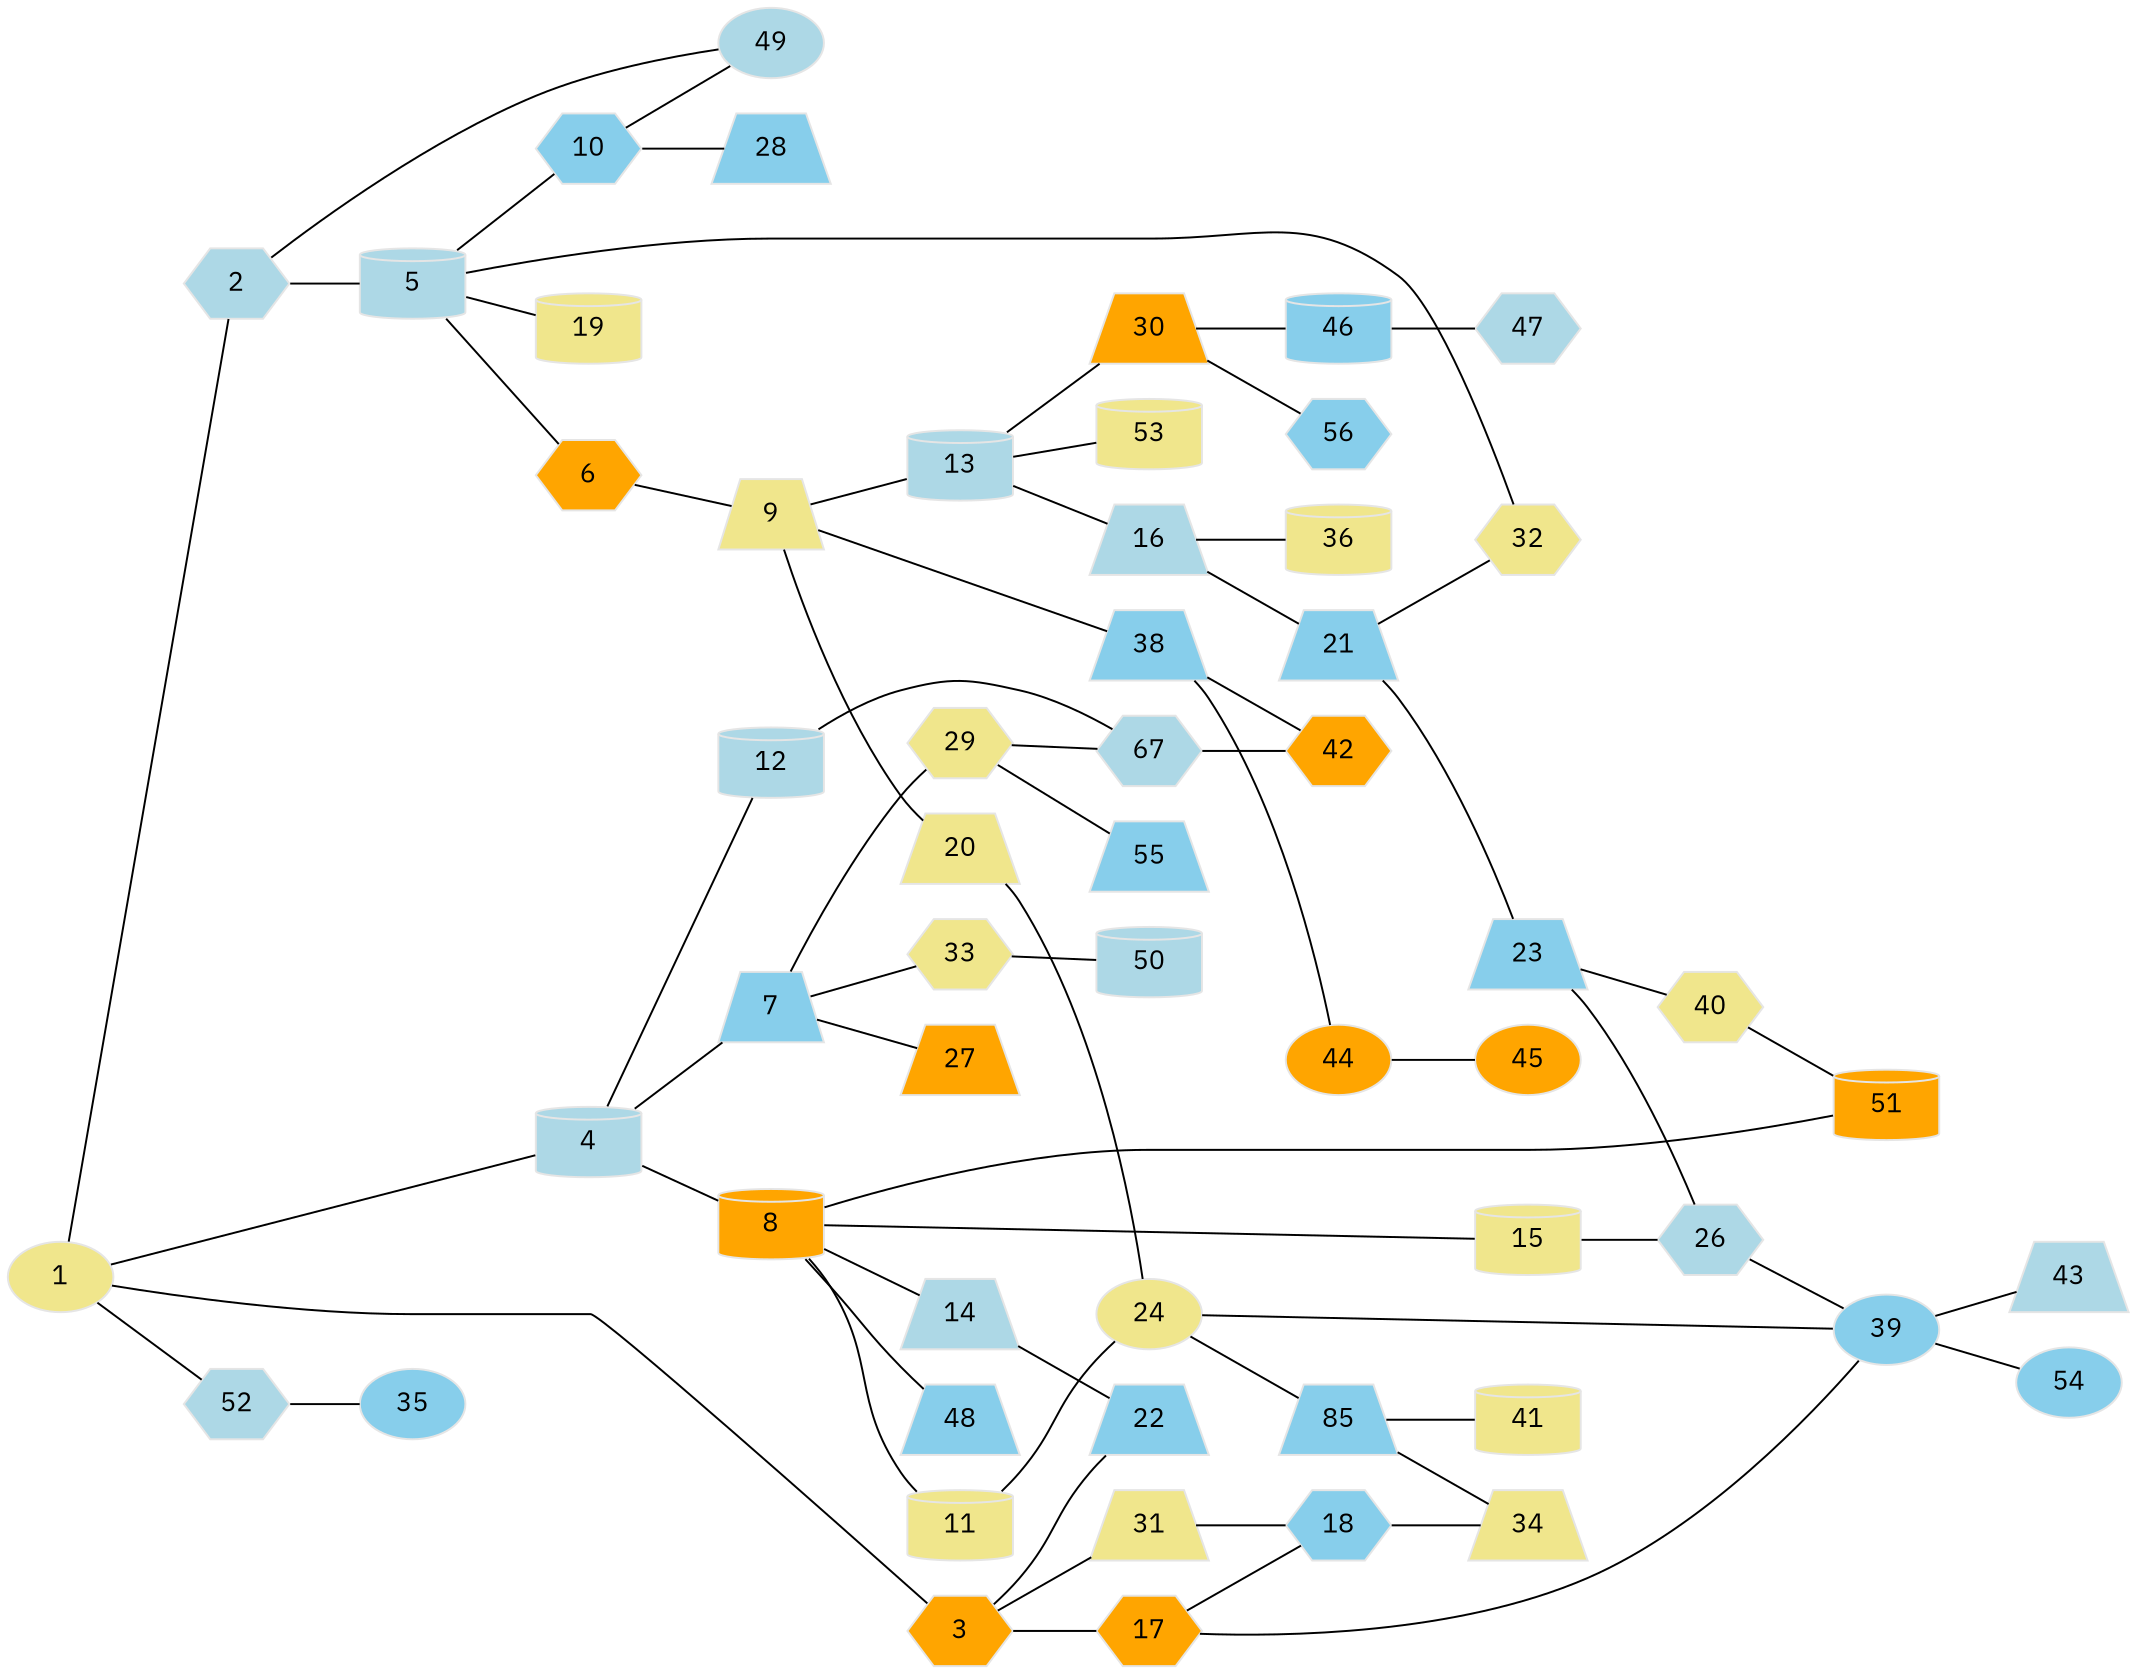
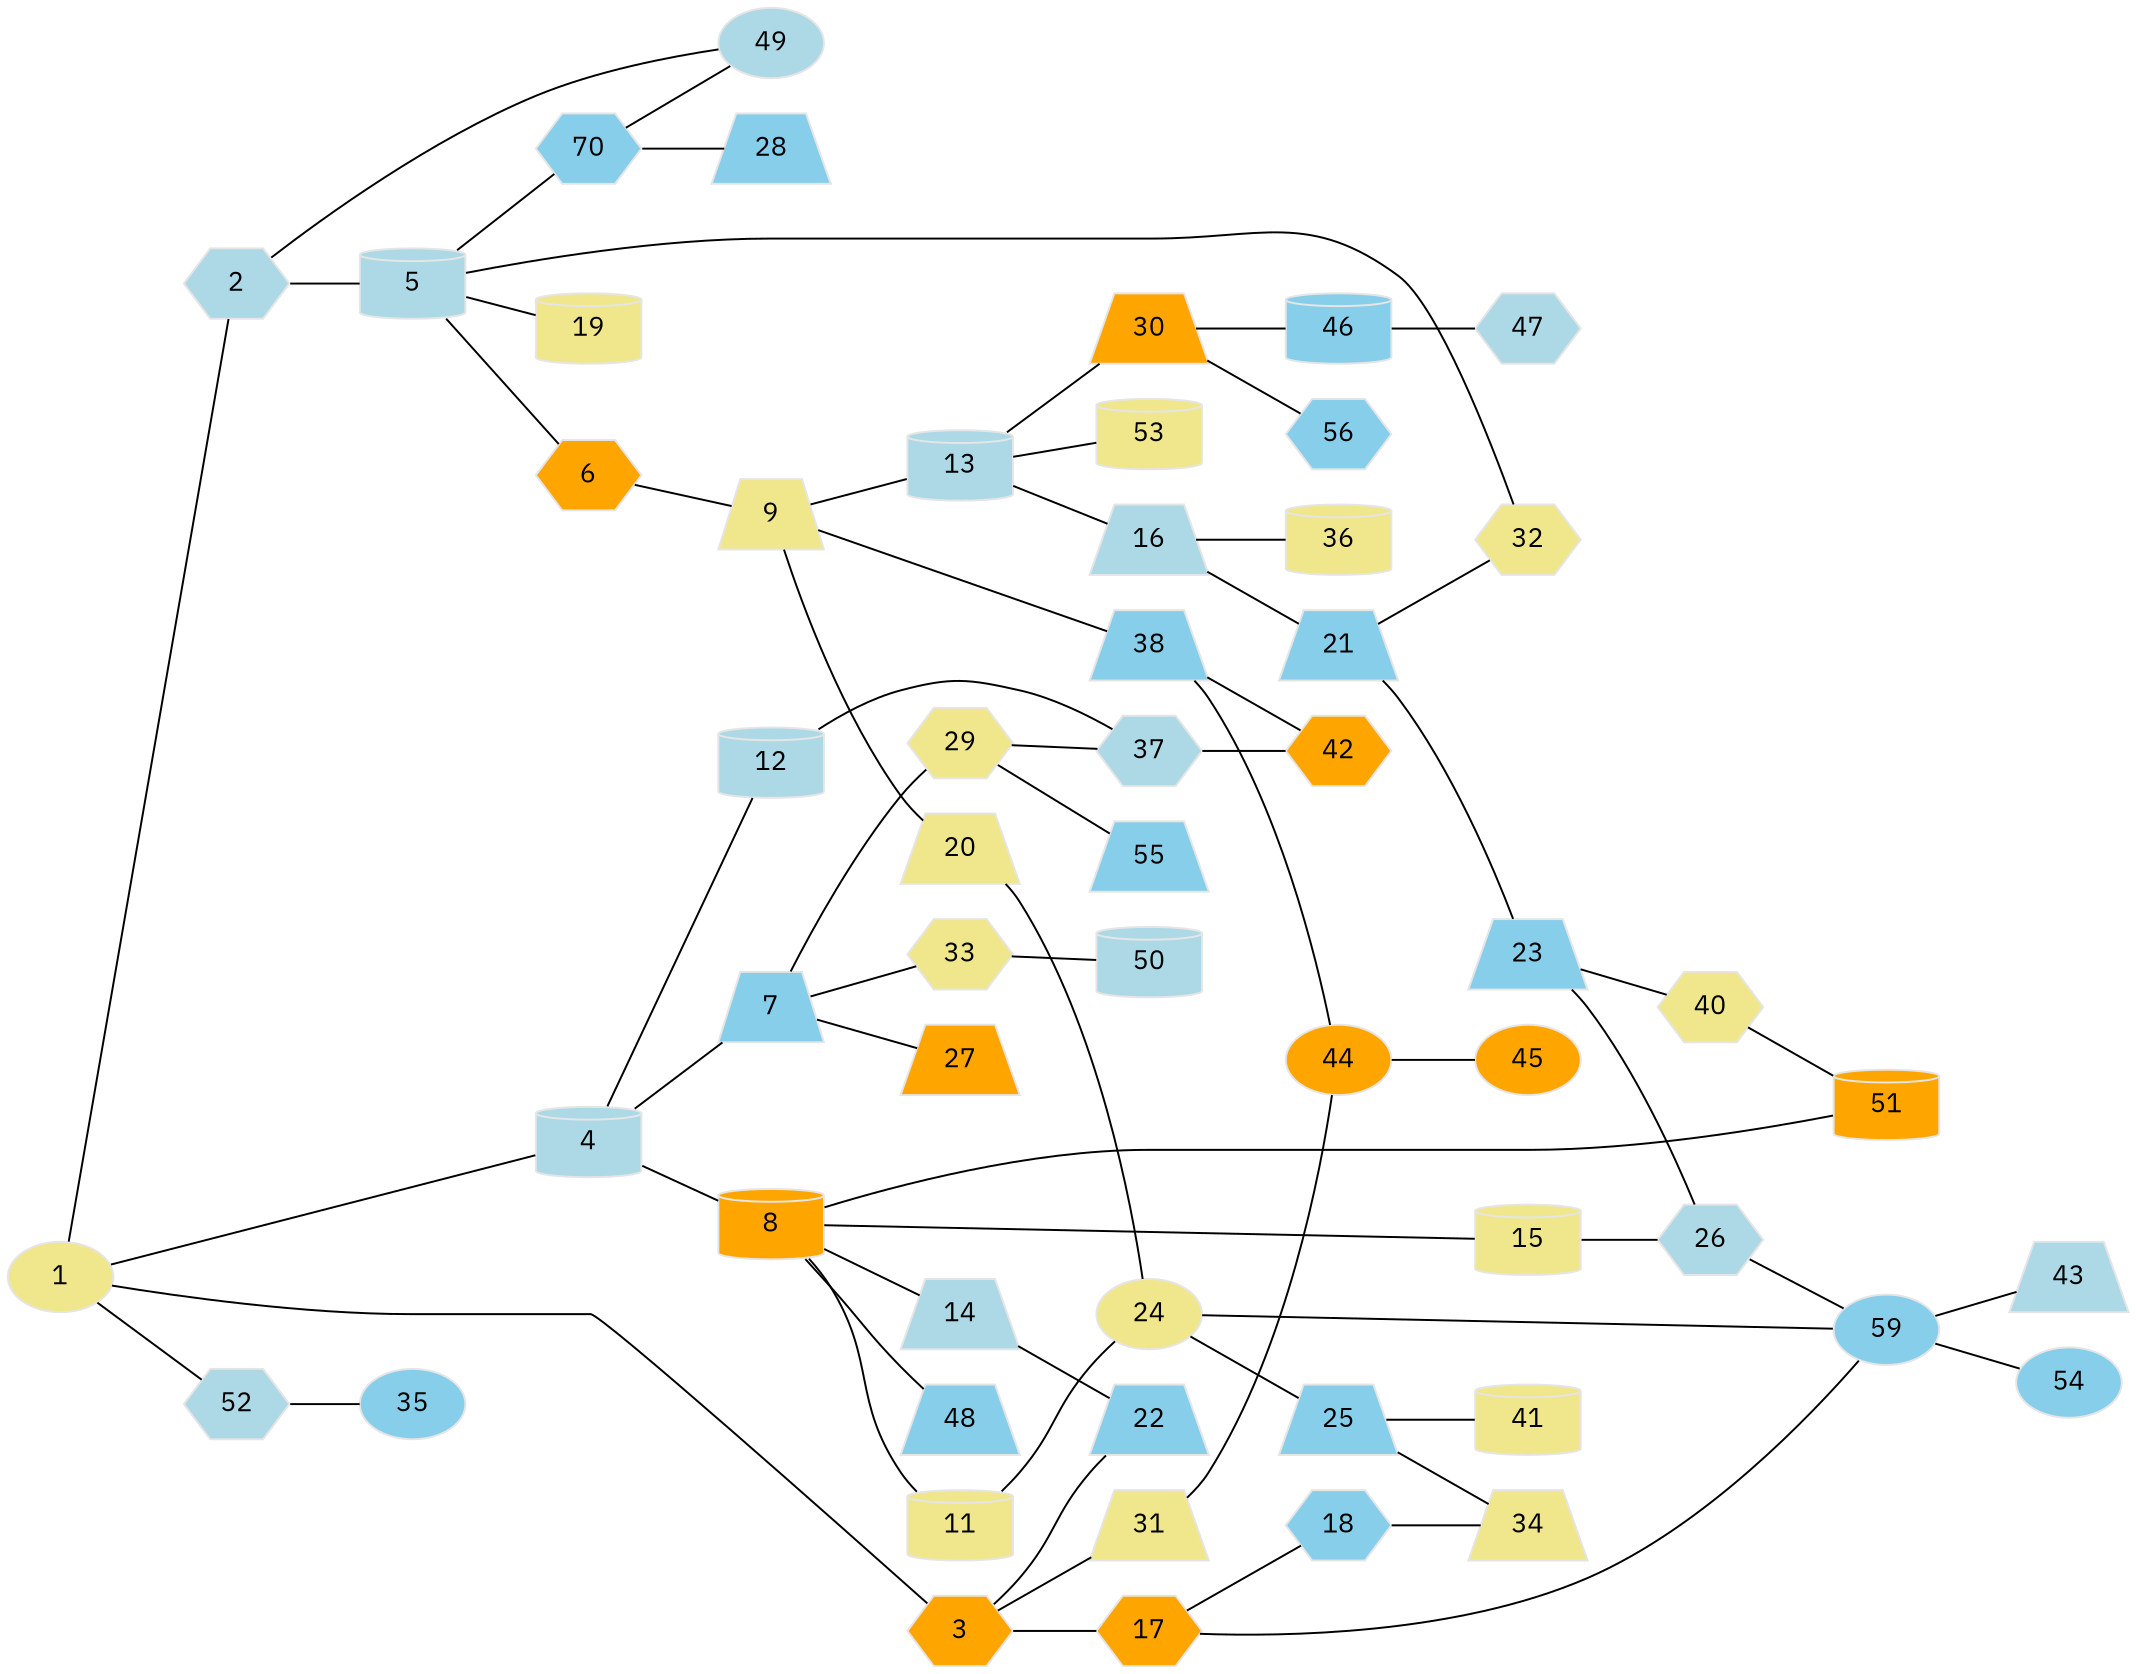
  graph {
    fontname="IBM Plex Sans"
    rankdir=LR
    node [color=gray90 fillcolor=khaki fontname="IBM Plex Sans" shape=trapezium style=filled]
    edge [fontname="IBM Plex Sans"]
    1 [shape=ellipse]
    2 [fillcolor=lightblue shape=hexagon]
    3 [fillcolor=orange shape=hexagon]
    4 [fillcolor=lightblue shape=cylinder]
    52 [fillcolor=lightblue shape=hexagon]
    5 [fillcolor=lightblue shape=cylinder]
    49 [fillcolor=lightblue shape=ellipse]
    17 [fillcolor=orange shape=hexagon]
    22 [fillcolor=skyblue]
    31
    7 [fillcolor=skyblue]
    8 [fillcolor=orange shape=cylinder]
    12 [fillcolor=lightblue shape=cylinder]
    35 [fillcolor=skyblue shape=ellipse]
    6 [fillcolor=orange shape=hexagon]
-   10 [fillcolor=skyblue shape=hexagon]
+   10 [fillcolor=skyblue shape=hexagon label=70]
    19 [shape=cylinder]
    32 [shape=hexagon]
    18 [fillcolor=skyblue shape=hexagon]
-   39 [fillcolor=skyblue shape=ellipse]
+   39 [fillcolor=skyblue shape=ellipse label=59]
    44 [fillcolor=orange shape=ellipse]
    27 [fillcolor=orange]
    29 [shape=hexagon]
    33 [shape=hexagon]
    11 [shape=cylinder]
    14 [fillcolor=lightblue]
    15 [shape=cylinder]
    48 [fillcolor=skyblue]
    51 [fillcolor=orange shape=cylinder]
-   37 [fillcolor=lightblue shape=hexagon label=67]
+   37 [fillcolor=lightblue shape=hexagon]
    9
    28 [fillcolor=skyblue]
    13 [fillcolor=lightblue shape=cylinder]
    20
    38 [fillcolor=skyblue]
    55 [fillcolor=skyblue]
    50 [fillcolor=lightblue shape=cylinder]
    24 [shape=ellipse]
    26 [fillcolor=lightblue shape=hexagon]
    16 [fillcolor=lightblue]
    30 [fillcolor=orange]
    53 [shape=cylinder]
    42 [fillcolor=orange shape=hexagon]
-   25 [fillcolor=skyblue label=85]
+   25 [fillcolor=skyblue]
    21 [fillcolor=skyblue]
    36 [shape=cylinder]
    46 [fillcolor=skyblue shape=cylinder]
    56 [fillcolor=skyblue shape=hexagon]
    23 [fillcolor=skyblue]
    34
    43 [fillcolor=lightblue]
    54 [fillcolor=skyblue shape=ellipse]
    40 [shape=hexagon]
    41 [shape=cylinder]
    47 [fillcolor=lightblue shape=hexagon]
    45 [fillcolor=orange shape=ellipse]
    1 -- 2
    1 -- 3
    1 -- 4
    1 -- 52
    2 -- 5
    2 -- 49
    3 -- 17
    3 -- 22
    3 -- 31
    4 -- 7
    4 -- 8
    4 -- 12
    52 -- 35
    5 -- 6
    5 -- 10
    5 -- 19
    5 -- 32
    17 -- 18
    17 -- 39
-   31 -- 18
+   31 -- 44
    7 -- 27
    7 -- 29
    7 -- 33
    8 -- 11
    8 -- 14
    8 -- 15
    8 -- 48
    8 -- 51
    12 -- 37
    6 -- 9
    10 -- 49
    10 -- 28
    18 -- 34
    39 -- 43
    39 -- 54
    44 -- 45
    29 -- 37
    29 -- 55
    33 -- 50
    11 -- 24
    14 -- 22
    15 -- 26
    37 -- 42
    9 -- 13
    9 -- 20
    9 -- 38
    13 -- 16
    13 -- 30
    13 -- 53
    20 -- 24
    38 -- 44
    38 -- 42
    24 -- 39
    24 -- 25
    26 -- 39
    16 -- 21
    16 -- 36
    30 -- 46
    30 -- 56
    25 -- 34
    25 -- 41
    21 -- 32
    21 -- 23
    46 -- 47
    23 -- 26
    23 -- 40
    40 -- 51
  }
